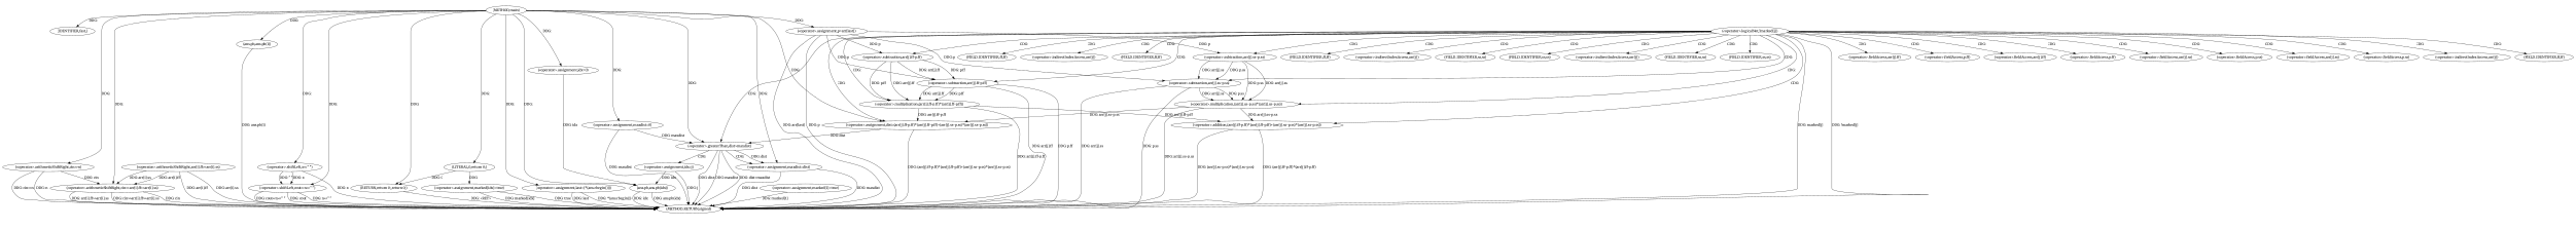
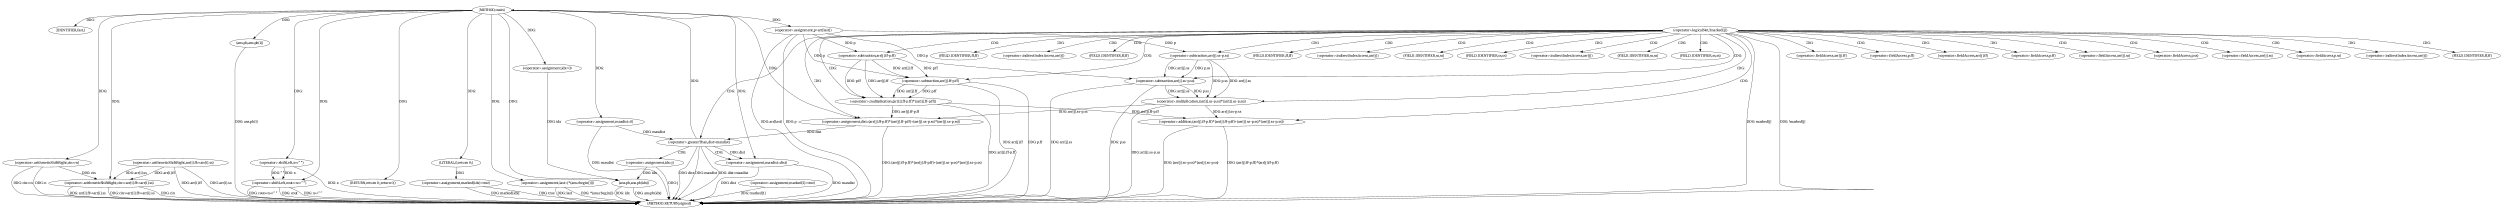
  digraph {
    fontname=Merriweather
    node [fontname=Merriweather]
    edge [fontname=Merriweather]
    n1 [label="(METHOD,main)"]
    n2 [label="(IDENTIFIER,fast,)"]
    n3 [label="(<operator>.arithmeticShiftRight,cin>>n)"]
    n4 [label="(<operator>.arithmeticShiftRight,cin>>arr[i].ff>>arr[i].ss)"]
    n5 [label="(ans.pb,ans.pb(1))"]
    n6 [label="(<operator>.shiftLeft,cout<<x<<\" \")"]
    n7 [label="(RETURN,return 0;,return 0;)"]
    n8 [label="(<operator>.assignment,last=(*(ans.rbegin())))"]
    n9 [label="(<operator>.assignment,p=arr[last])"]
    n10 [label="(<operator>.assignment,maxdist=0)"]
    n11 [label="(<operator>.assignment,idx=0)"]
    n12 [label="(ans.pb,ans.pb(idx))"]
    n13 [label="(LITERAL,0,return 0;)"]
    n14 [label="(<operator>.shiftLeft,x<<\" \")"]
    n15 [label="(<operator>.assignment,dist=(arr[j].ff-p.ff)*(arr[j].ff-p.ff)+(arr[j].ss-p.ss)*(arr[j].ss-p.ss))"]
    n16 [label="(<operator>.greaterThan,dist>maxdist)"]
    n17 [label="(<operator>.assignment,maxdist=dist)"]
    n18 [label="(METHOD_RETURN,signed)"]
    n19 [label="(<operator>.assignment,marked[1]=true)"]
    n20 [label="(<operator>.subtraction,arr[j].ff-p.ff)"]
    n21 [label="(<operator>.subtraction,arr[j].ff-p.ff)"]
    n22 [label="(<operator>.subtraction,arr[j].ss-p.ss)"]
    n23 [label="(<operator>.subtraction,arr[j].ss-p.ss)"]
    n24 [label="(<operator>.assignment,marked[idx]=true)"]
    n25 [label="(<operator>.assignment,idx=j)"]
    n26 [label="(<operator>.multiplication,(arr[j].ff-p.ff)*(arr[j].ff-p.ff))"]
    n27 [label="(<operator>.multiplication,(arr[j].ss-p.ss)*(arr[j].ss-p.ss))"]
    n28 [label="(<operator>.arithmeticShiftRight,arr[i].ff>>arr[i].ss)"]
    n29 [label="(<operator>.logicalNot,!marked[j])"]
    n30 [label="(<operator>.addition,(arr[j].ff-p.ff)*(arr[j].ff-p.ff)+(arr[j].ss-p.ss)*(arr[j].ss-p.ss))"]
    n31 [label="(<operator>.fieldAccess,arr[j].ff)"]
    n32 [label="(<operator>.fieldAccess,p.ff)"]
    n33 [label="(<operator>.fieldAccess,arr[j].ff)"]
    n34 [label="(<operator>.fieldAccess,p.ff)"]
    n35 [label="(<operator>.fieldAccess,arr[j].ss)"]
    n36 [label="(<operator>.fieldAccess,p.ss)"]
    n37 [label="(<operator>.fieldAccess,arr[j].ss)"]
    n38 [label="(<operator>.fieldAccess,p.ss)"]
    n39 [label="(<operator>.indirectIndexAccess,arr[j])"]
    n40 [label="(FIELD_IDENTIFIER,ff,ff)"]
    n41 [label="(FIELD_IDENTIFIER,ff,ff)"]
    n42 [label="(<operator>.indirectIndexAccess,arr[j])"]
    n43 [label="(FIELD_IDENTIFIER,ff,ff)"]
    n44 [label="(FIELD_IDENTIFIER,ff,ff)"]
    n45 [label="(<operator>.indirectIndexAccess,arr[j])"]
    n46 [label="(FIELD_IDENTIFIER,ss,ss)"]
    n47 [label="(FIELD_IDENTIFIER,ss,ss)"]
    n48 [label="(<operator>.indirectIndexAccess,arr[j])"]
    n49 [label="(FIELD_IDENTIFIER,ss,ss)"]
    n50 [label="(FIELD_IDENTIFIER,ss,ss)"]
    n1 -> n2 [label="DDG: "]
    n1 -> n3 [label="DDG: "]
    n1 -> n4 [label="DDG: "]
    n1 -> n5 [label="DDG: "]
    n1 -> n6 [label="DDG: "]
    n1 -> n7 [label="DDG: "]
    n1 -> n8 [label="DDG: "]
    n1 -> n9 [label="DDG: "]
    n1 -> n10 [label="DDG: "]
    n1 -> n11 [label="DDG: "]
    n1 -> n12 [label="DDG: "]
    n1 -> n13 [label="DDG: "]
    n1 -> n14 [label="DDG: "]
    n1 -> n15 [label="DDG: "]
-   n1 -> n16 [label="DDG: "]
+   n16 -> n1 [label="DDG: "]
    n1 -> n17 [label="DDG: "]
    n3 -> n4 [label="DDG: cin"]
    n3 -> n18 [label="DDG: n"]
    n3 -> n18 [label="DDG: cin>>n"]
    n4 -> n18 [label="DDG: cin"]
    n4 -> n18 [label="DDG: arr[i].ff>>arr[i].ss"]
    n4 -> n18 [label="DDG: cin>>arr[i].ff>>arr[i].ss"]
    n5 -> n18 [label="DDG: ans.pb(1)"]
    n6 -> n18 [label="DDG: x<<\" \""]
    n6 -> n18 [label="DDG: cout<<x<<\" \""]
    n6 -> n18 [label="DDG: cout"]
-   n7 -> n18 [label="DDG: <RET>"]
    n8 -> n18 [label="DDG: last"]
    n8 -> n18 [label="DDG: *(ans.rbegin())"]
    n9 -> n18 [label="DDG: p"]
    n9 -> n18 [label="DDG: arr[last]"]
    n9 -> n20 [label="DDG: p"]
    n9 -> n21 [label="DDG: p"]
    n9 -> n22 [label="DDG: p"]
    n9 -> n23 [label="DDG: p"]
    n10 -> n16 [label="DDG: maxdist"]
    n10 -> n18 [label="DDG: maxdist"]
    n11 -> n12 [label="DDG: idx"]
    n12 -> n18 [label="DDG: idx"]
    n12 -> n18 [label="DDG: ans.pb(idx)"]
-   n13 -> n7 [label="DDG: 0"]
    n13 -> n24 [label="DDG: "]
    n14 -> n6 [label="DDG: \" \""]
    n14 -> n6 [label="DDG: x"]
    n14 -> n18 [label="DDG: x"]
    n15 -> n16 [label="DDG: dist"]
    n15 -> n18 [label="DDG: (arr[j].ff-p.ff)*(arr[j].ff-p.ff)+(arr[j].ss-p.ss)*(arr[j].ss-p.ss)"]
    n16 -> n17 [label="DDG: dist"]
    n16 -> n17 [label="CDG: "]
    n16 -> n18 [label="DDG: dist"]
    n16 -> n18 [label="DDG: maxdist"]
    n16 -> n18 [label="DDG: dist>maxdist"]
    n16 -> n25 [label="CDG: "]
    n17 -> n18 [label="DDG: maxdist"]
    n17 -> n18 [label="DDG: dist"]
    n19 -> n18 [label="DDG: marked[1]"]
    n20 -> n21 [label="DDG: arr[j].ff"]
    n20 -> n21 [label="DDG: p.ff"]
    n20 -> n26 [label="DDG: p.ff"]
    n20 -> n26 [label="DDG: arr[j].ff"]
    n21 -> n18 [label="DDG: arr[j].ff"]
    n21 -> n18 [label="DDG: p.ff"]
    n21 -> n26 [label="DDG: p.ff"]
    n21 -> n26 [label="DDG: arr[j].ff"]
    n22 -> n23 [label="DDG: arr[j].ss"]
    n22 -> n23 [label="DDG: p.ss"]
    n22 -> n27 [label="DDG: p.ss"]
    n22 -> n27 [label="DDG: arr[j].ss"]
    n23 -> n18 [label="DDG: arr[j].ss"]
    n23 -> n18 [label="DDG: p.ss"]
    n23 -> n27 [label="DDG: arr[j].ss"]
    n23 -> n27 [label="DDG: p.ss"]
    n24 -> n18 [label="DDG: marked[idx]"]
    n24 -> n18 [label="DDG: true"]
    n25 -> n12 [label="DDG: idx"]
    n25 -> n18 [label="DDG: j"]
    n26 -> n15 [label="DDG: arr[j].ff-p.ff"]
    n26 -> n18 [label="DDG: arr[j].ff-p.ff"]
    n26 -> n30 [label="DDG: arr[j].ff-p.ff"]
    n27 -> n15 [label="DDG: arr[j].ss-p.ss"]
    n27 -> n18 [label="DDG: arr[j].ss-p.ss"]
    n27 -> n30 [label="DDG: arr[j].ss-p.ss"]
    n28 -> n4 [label="DDG: arr[i].ss"]
    n28 -> n4 [label="DDG: arr[i].ff"]
    n28 -> n18 [label="DDG: arr[i].ff"]
    n28 -> n18 [label="DDG: arr[i].ss"]
    n29 -> n15 [label="CDG: "]
    n29 -> n16 [label="CDG: "]
    n29 -> n18 [label="DDG: marked[j]"]
    n29 -> n18 [label="DDG: !marked[j]"]
    n29 -> n20 [label="CDG: "]
    n29 -> n21 [label="CDG: "]
    n29 -> n22 [label="CDG: "]
    n29 -> n23 [label="CDG: "]
    n29 -> n26 [label="CDG: "]
    n29 -> n27 [label="CDG: "]
    n29 -> n30 [label="CDG: "]
    n29 -> n31 [label="CDG: "]
    n29 -> n32 [label="CDG: "]
    n29 -> n33 [label="CDG: "]
    n29 -> n34 [label="CDG: "]
    n29 -> n35 [label="CDG: "]
    n29 -> n36 [label="CDG: "]
    n29 -> n37 [label="CDG: "]
    n29 -> n38 [label="CDG: "]
    n29 -> n39 [label="CDG: "]
    n29 -> n40 [label="CDG: "]
    n29 -> n41 [label="CDG: "]
    n29 -> n42 [label="CDG: "]
    n29 -> n43 [label="CDG: "]
    n29 -> n44 [label="CDG: "]
    n29 -> n45 [label="CDG: "]
    n29 -> n46 [label="CDG: "]
    n29 -> n47 [label="CDG: "]
    n29 -> n48 [label="CDG: "]
    n29 -> n49 [label="CDG: "]
    n29 -> n50 [label="CDG: "]
    n30 -> n18 [label="DDG: (arr[j].ff-p.ff)*(arr[j].ff-p.ff)"]
    n30 -> n18 [label="DDG: (arr[j].ss-p.ss)*(arr[j].ss-p.ss)"]
  }
